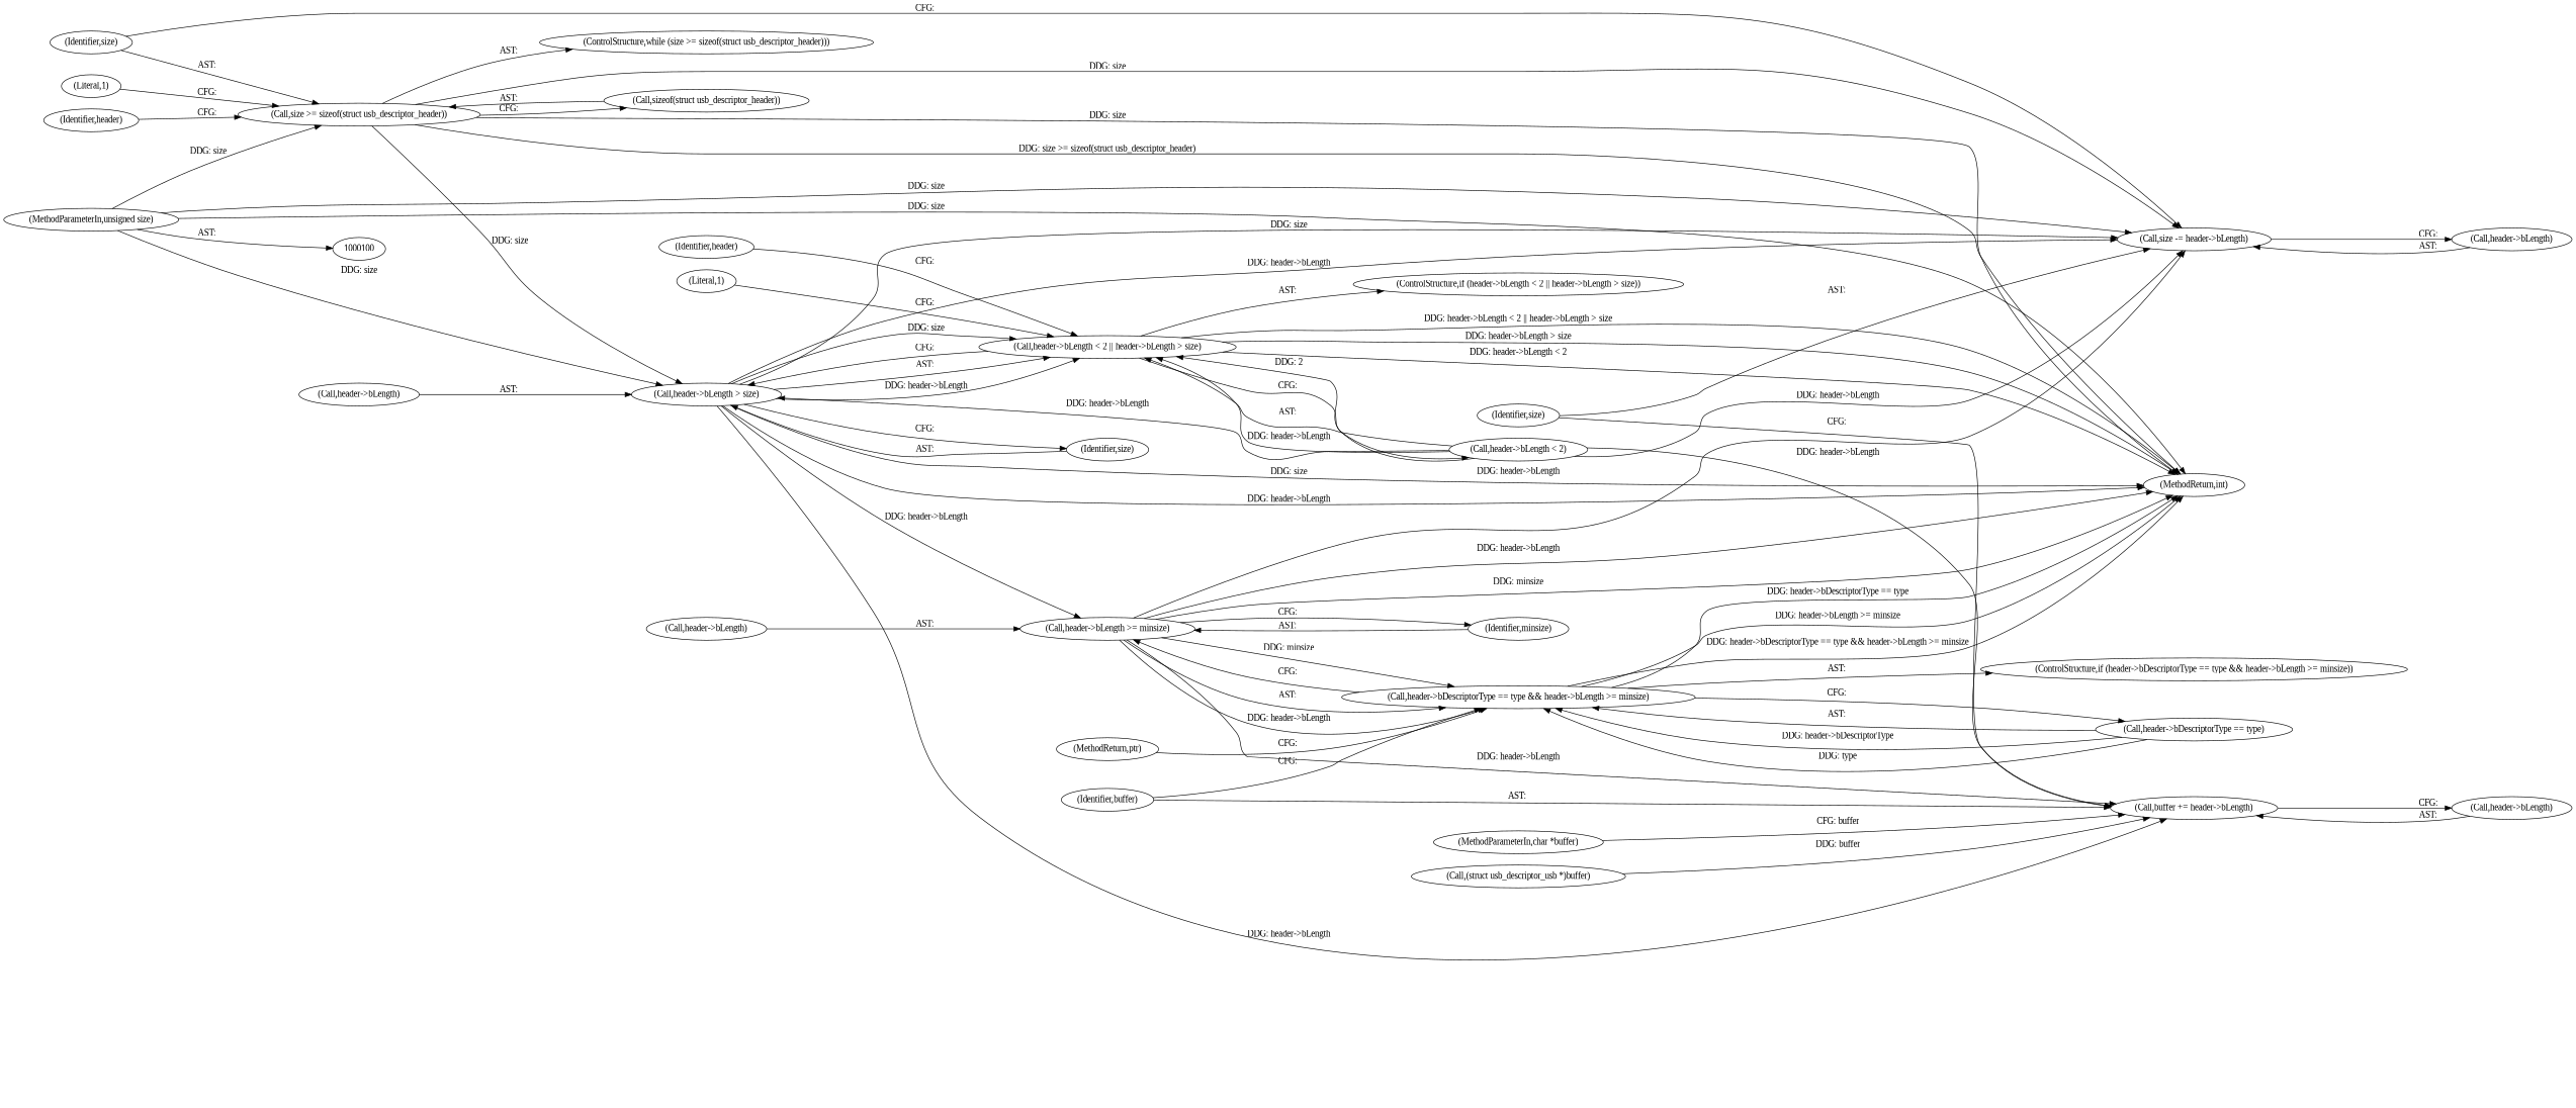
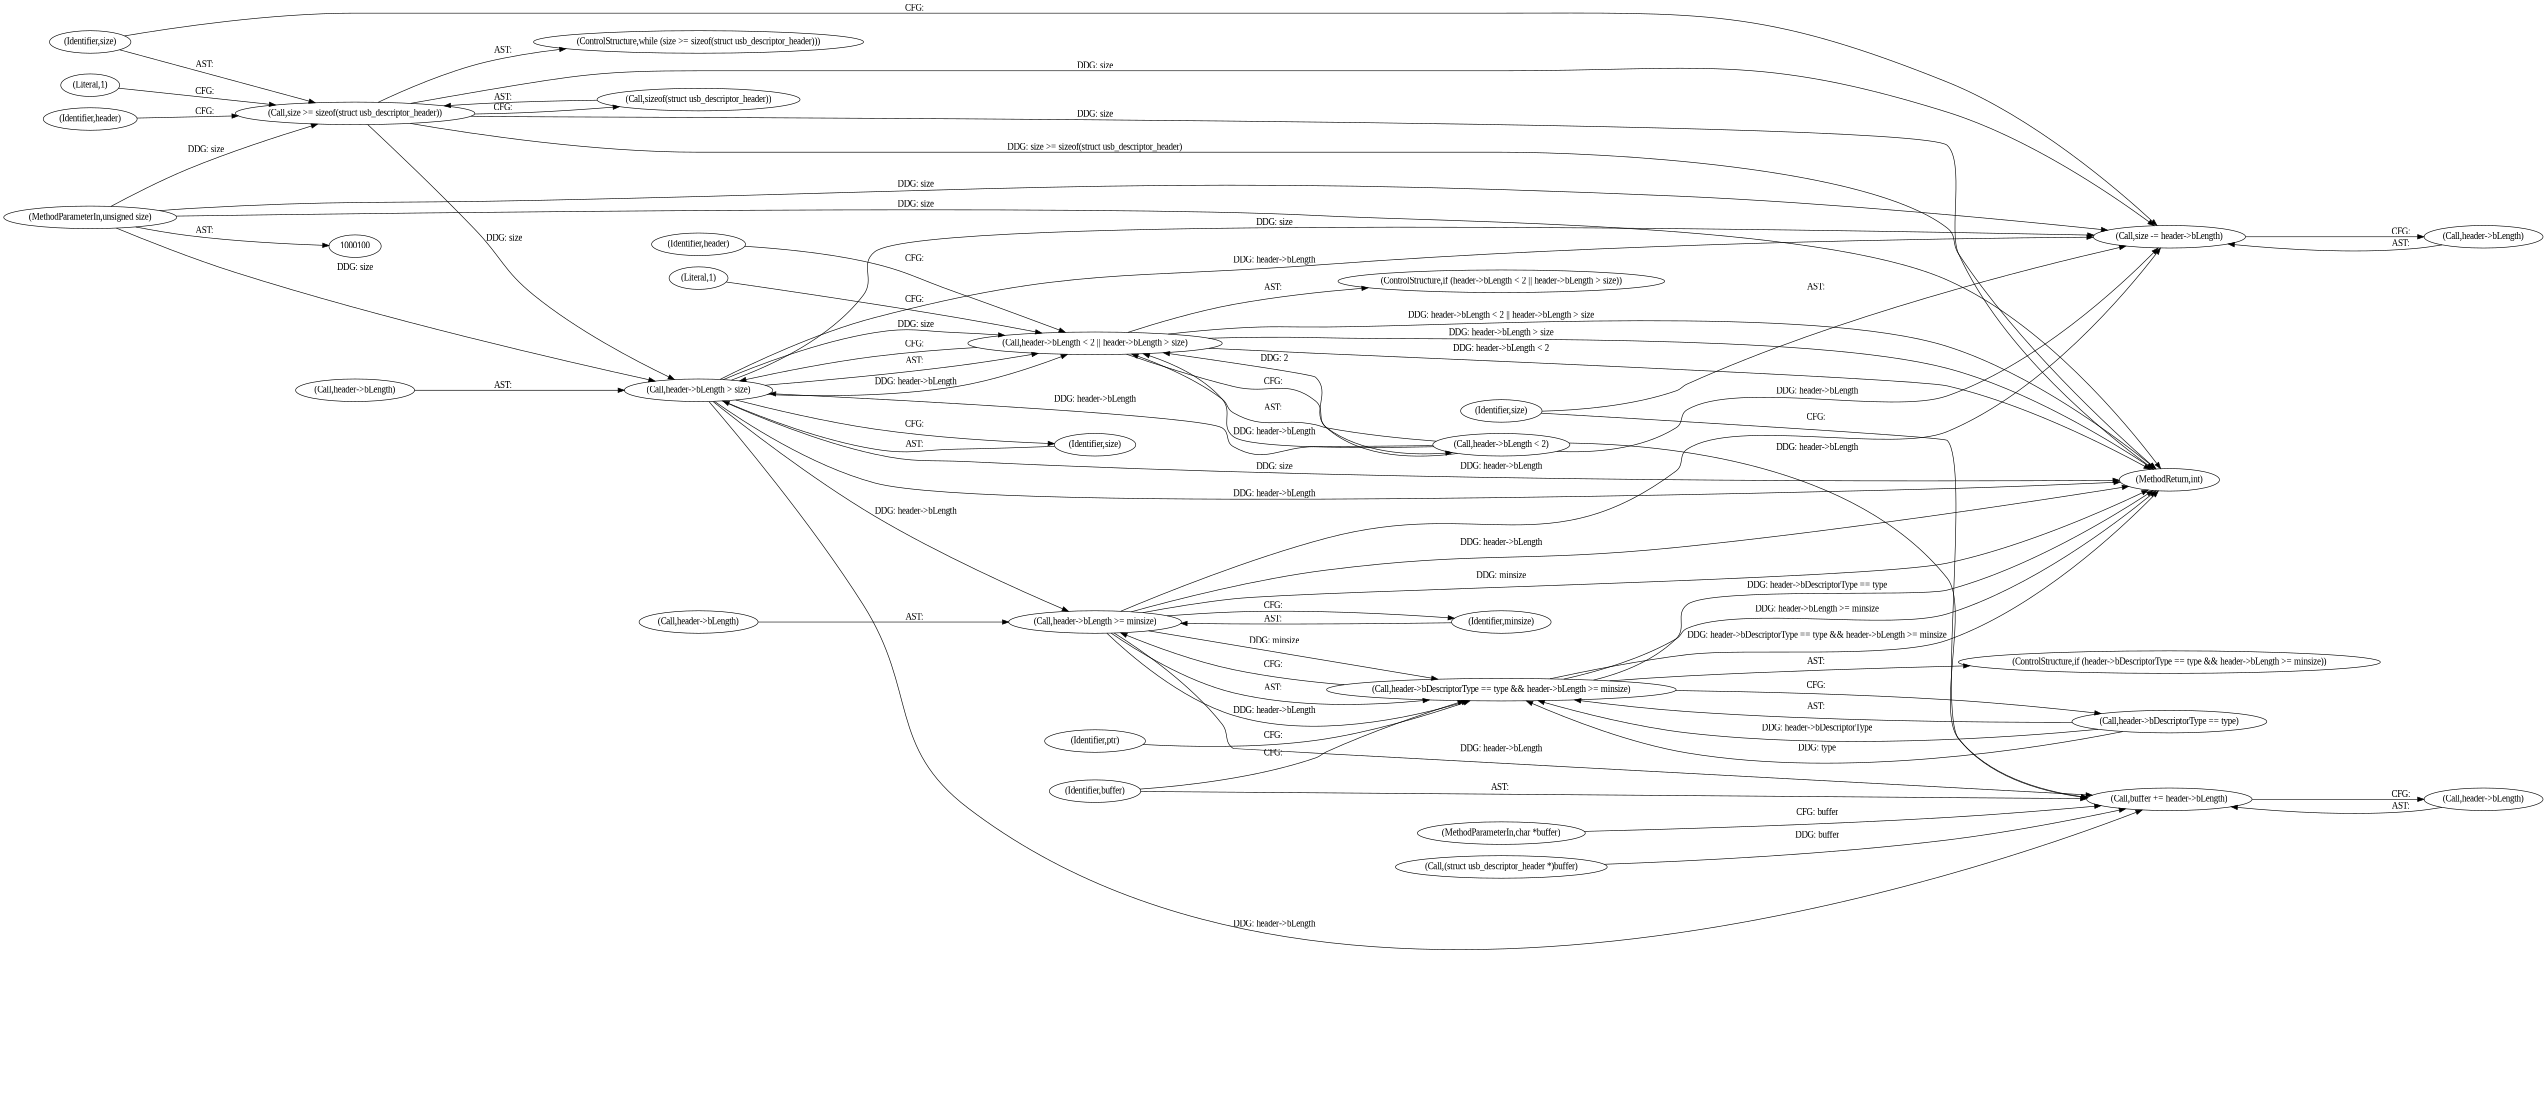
  digraph {
    fontname="Liberation Serif"
    rankdir=LR
    node [fontname="Liberation Serif"]
    edge [fontname="Liberation Serif"]
    n1 [label="(Call,size >= sizeof(struct usb_descriptor_header))"]
    n2 [label="(Call,header->bLength > size)"]
    n3 [label="(Call,size -= header->bLength)"]
    n4 [label="(MethodReturn,int)"]
    n5 [label="(Call,sizeof(struct usb_descriptor_header))"]
    n6 [label="(ControlStructure,while (size >= sizeof(struct usb_descriptor_header)))"]
    n7 [label="(Call,header->bLength < 2 || header->bLength > size)"]
    n8 [label="(Call,header->bLength >= minsize)"]
    n9 [label="(Call,buffer += header->bLength)"]
    n10 [label="(Identifier,size)"]
    n11 [label="(Call,header->bLength)"]
    n12 [label="(MethodParameterIn,unsigned size)"]
    1000100
    n14 [label="(ControlStructure,if (header->bLength < 2 || header->bLength > size))"]
    n15 [label="(Call,header->bLength < 2)"]
    n16 [label="(Call,header->bDescriptorType == type && header->bLength >= minsize)"]
    n17 [label="(Identifier,minsize)"]
    n18 [label="(Call,header->bLength)"]
    n19 [label="(Call,header->bDescriptorType == type)"]
    n20 [label="(ControlStructure,if (header->bDescriptorType == type && header->bLength >= minsize))"]
    n21 [label="(Identifier,header)"]
    n22 [label="(Identifier,size)"]
-   n23 [label="(MethodReturn,ptr)"]
+   n23 [label="(Identifier,ptr)"]
    n24 [label="(Identifier,buffer)"]
    n25 [label="(Call,header->bLength)"]
    n26 [label="(Literal,1)"]
    n27 [label="(Literal,1)"]
-   n28 [label="(Call,(struct usb_descriptor_usb *)buffer)"]
+   n28 [label="(Call,(struct usb_descriptor_header *)buffer)"]
    n29 [label="(Call,header->bLength)"]
    n30 [label="(MethodParameterIn,char *buffer)"]
    n31 [label="(Identifier,size)"]
    n32 [label="(Identifier,header)"]
    n1 -> n2 [label="DDG: size"]
    n1 -> n3 [label="DDG: size"]
    n1 -> n4 [label="DDG: size"]
    n1 -> n4 [label="DDG: size >= sizeof(struct usb_descriptor_header)"]
    n1 -> n5 [label="CFG: "]
    n1 -> n6 [label="AST: "]
    n2 -> n3 [label="DDG: header->bLength"]
    n2 -> n3 [label="DDG: size"]
    n2 -> n4 [label="DDG: header->bLength"]
    n2 -> n4 [label="DDG: size"]
    n2 -> n7 [label="AST: "]
    n2 -> n7 [label="DDG: header->bLength"]
    n2 -> n7 [label="DDG: size"]
    n2 -> n8 [label="DDG: header->bLength"]
    n2 -> n9 [label="DDG: header->bLength"]
    n2 -> n10 [label="CFG: "]
    n3 -> n11 [label="CFG: "]
    n5 -> n1 [label="AST: "]
    n7 -> n2 [label="CFG: "]
    n7 -> n4 [label="DDG: header->bLength > size"]
    n7 -> n4 [label="DDG: header->bLength < 2"]
    n7 -> n4 [label="DDG: header->bLength < 2 || header->bLength > size"]
    n7 -> n14 [label="AST: "]
    n7 -> n15 [label="CFG: "]
    n8 -> n3 [label="DDG: header->bLength"]
    n8 -> n4 [label="DDG: minsize"]
    n8 -> n4 [label="DDG: header->bLength"]
    n8 -> n9 [label="DDG: header->bLength"]
    n8 -> n16 [label="AST: "]
    n8 -> n16 [label="DDG: header->bLength"]
    n8 -> n16 [label="DDG: minsize"]
    n8 -> n17 [label="CFG: "]
    n9 -> n18 [label="CFG: "]
    n10 -> n2 [label="AST: "]
    n11 -> n3 [label="AST: "]
    n12 -> n1 [label="DDG: size"]
    n12 -> n2 [label="DDG: size"]
    n12 -> n3 [label="DDG: size"]
    n12 -> n4 [label="DDG: size"]
    n12 -> 1000100 [label="AST: "]
    n15 -> n2 [label="DDG: header->bLength"]
    n15 -> n3 [label="DDG: header->bLength"]
    n15 -> n7 [label="AST: "]
    n15 -> n7 [label="DDG: header->bLength"]
    n15 -> n7 [label="DDG: 2"]
    n15 -> n9 [label="DDG: header->bLength"]
    n16 -> n4 [label="DDG: header->bLength >= minsize"]
    n16 -> n4 [label="DDG: header->bDescriptorType == type && header->bLength >= minsize"]
    n16 -> n4 [label="DDG: header->bDescriptorType == type"]
    n16 -> n8 [label="CFG: "]
    n16 -> n19 [label="CFG: "]
    n16 -> n20 [label="AST: "]
    n17 -> n8 [label="AST: "]
    n18 -> n9 [label="AST: "]
    n19 -> n16 [label="AST: "]
    n19 -> n16 [label="DDG: header->bDescriptorType"]
    n19 -> n16 [label="DDG: type"]
    n21 -> n1 [label="CFG: "]
    n22 -> n3 [label="AST: "]
    n22 -> n9 [label="CFG: "]
    n23 -> n16 [label="CFG: "]
    n24 -> n9 [label="AST: "]
    n24 -> n16 [label="CFG: "]
    n25 -> n8 [label="AST: "]
    n26 -> n1 [label="CFG: "]
    n27 -> n7 [label="CFG: "]
    n28 -> n9 [label="DDG: buffer"]
    n29 -> n2 [label="AST: "]
    n30 -> n9 [label="CFG: buffer"]
    n31 -> n1 [label="AST: "]
    n31 -> n3 [label="CFG: "]
    n32 -> n7 [label="CFG: "]
  }
